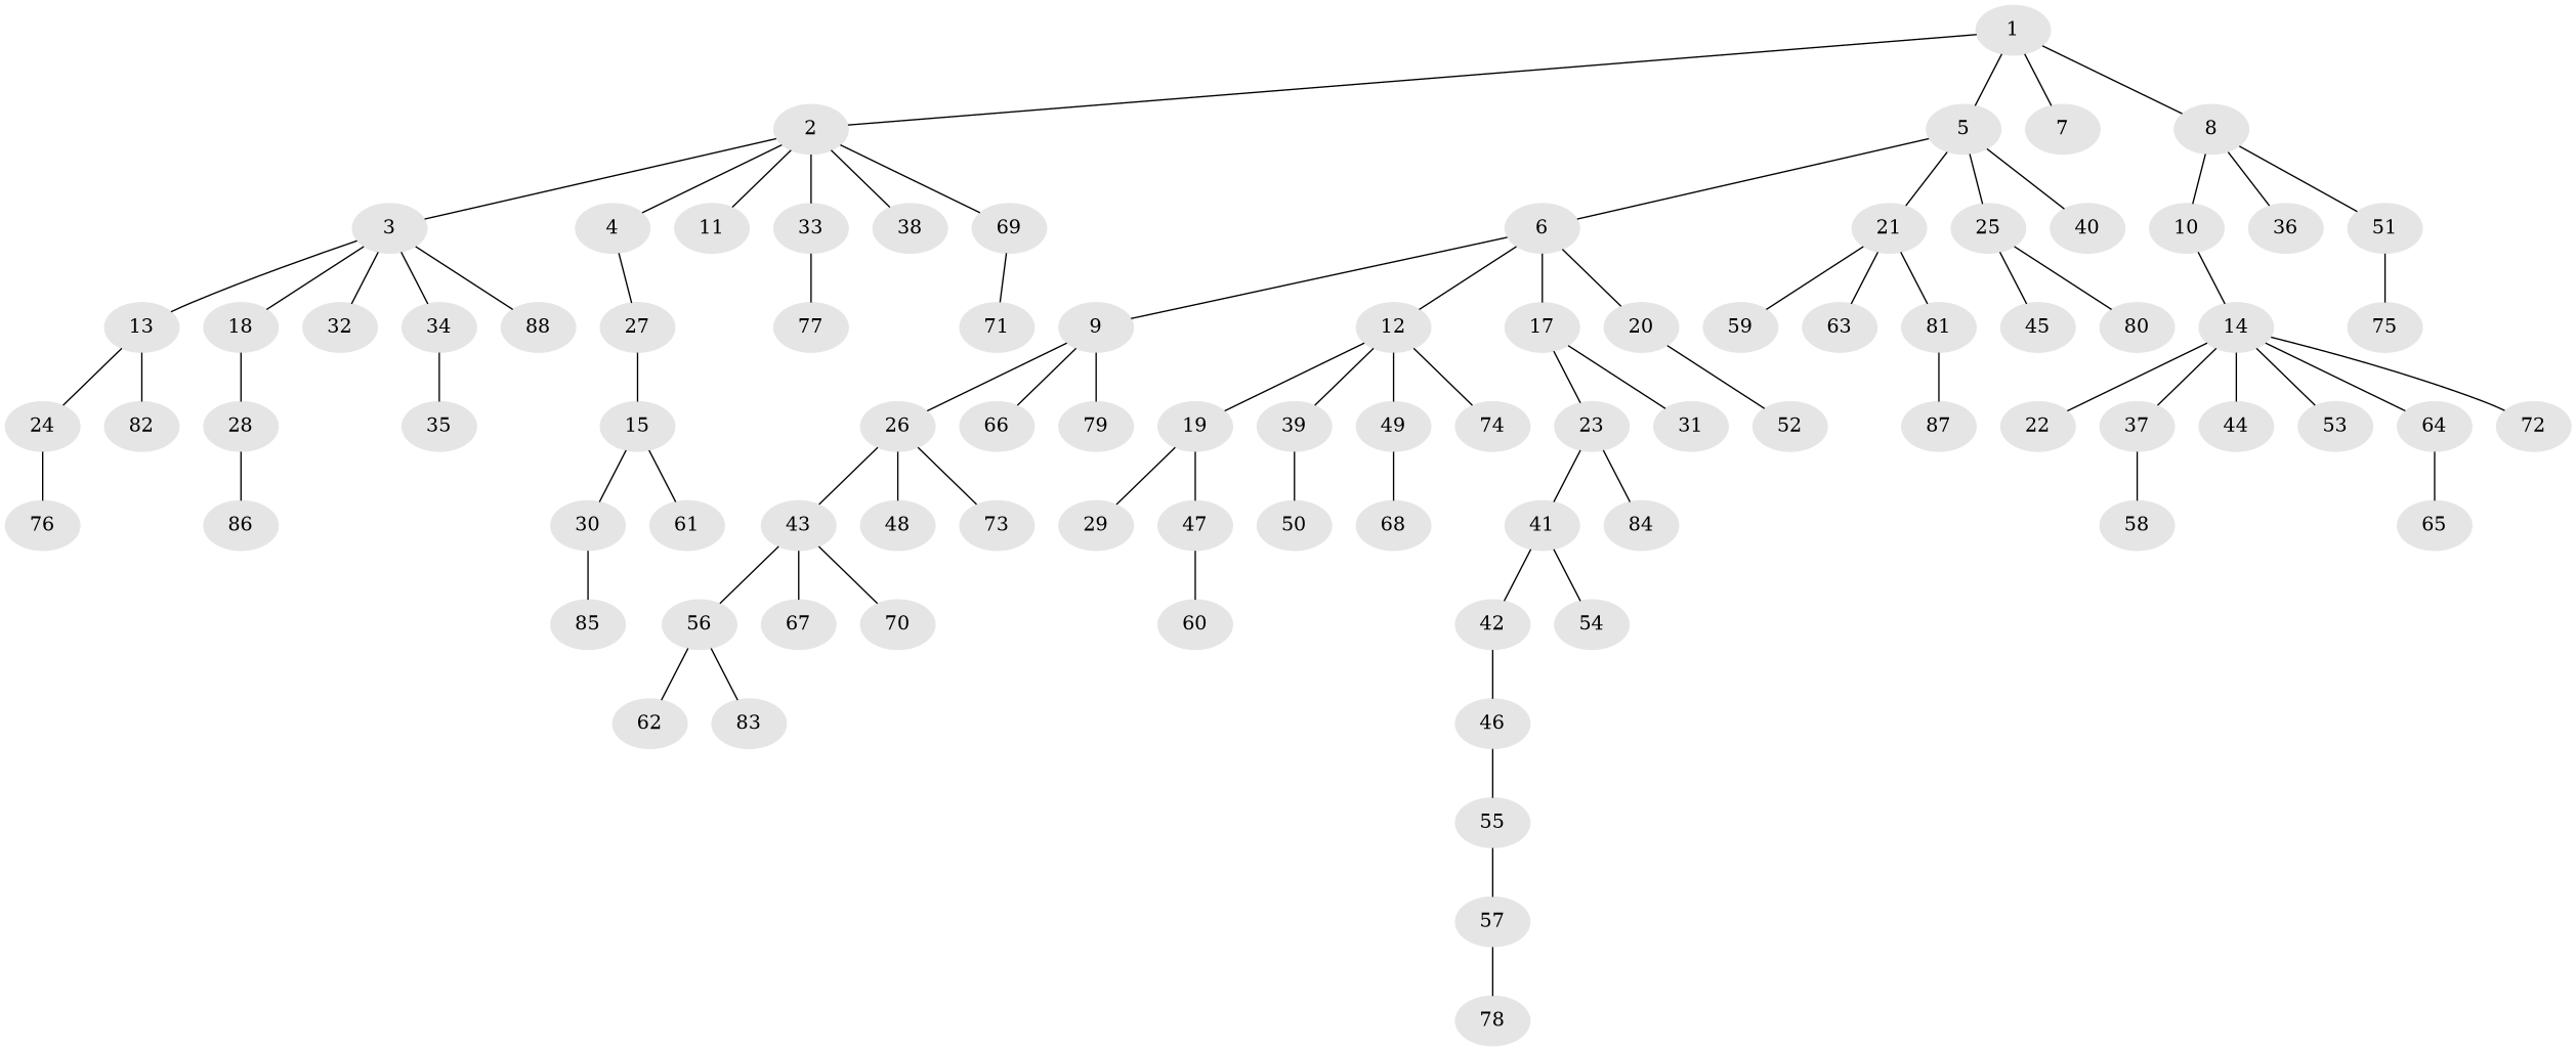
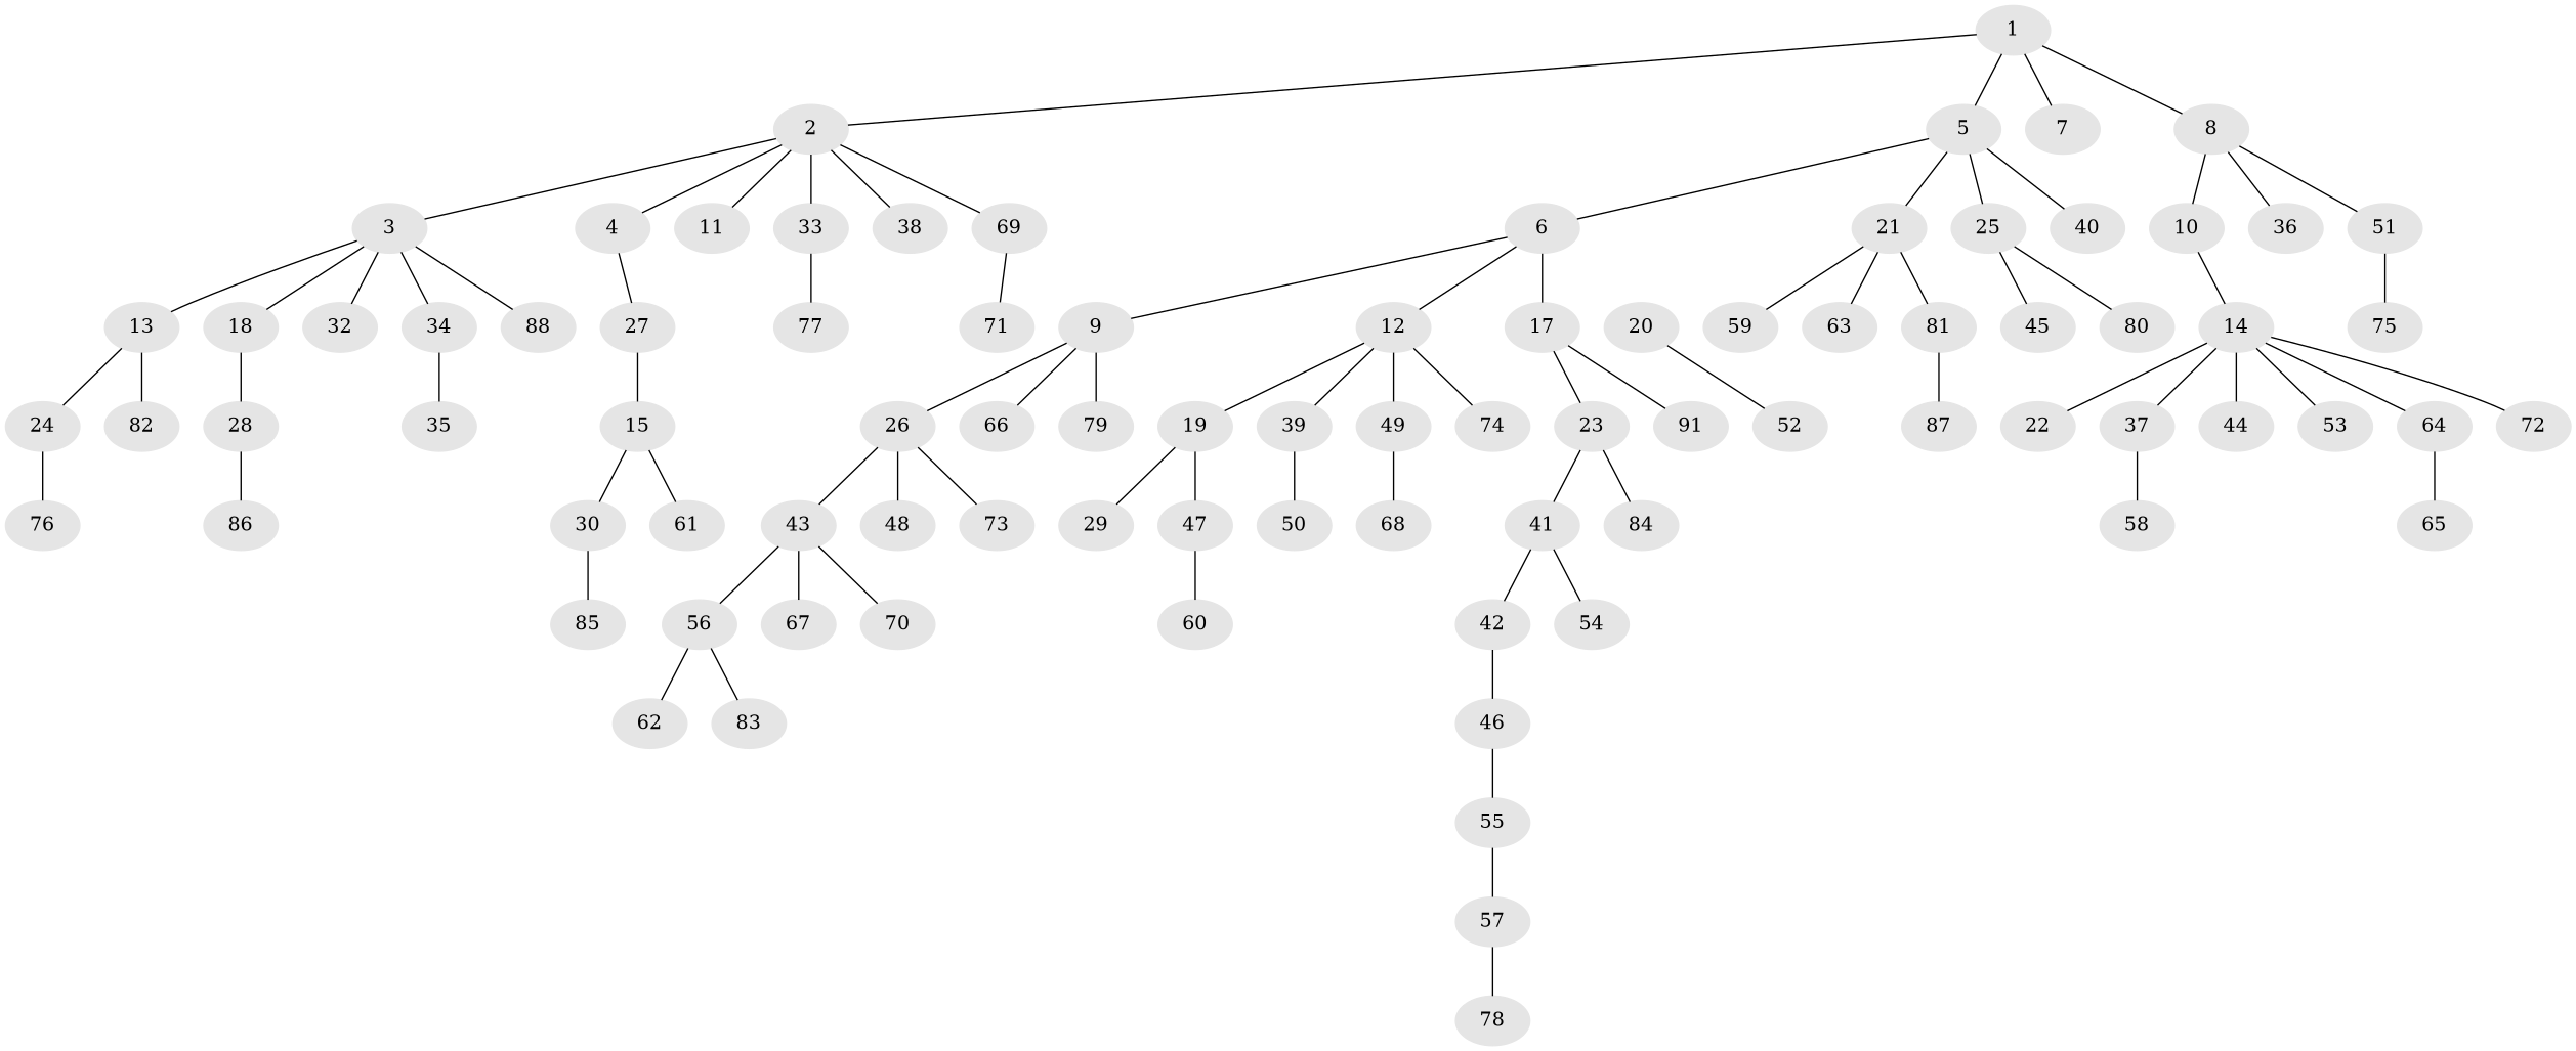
  graph {
    node [color=gray90 style=filled]
    1
    2
    5
    7
    8
    3
    4
    11
    33
    38
    69
    6
    21
    25
    40
    10
    36
    51
    13
    18
    32
    34
    88
    27
    77
    71
    24
    82
    28
    35
    15
    30
    61
    9
    12
    17
    20
    59
    63
    81
    45
    80
    26
    66
    79
    19
    39
    49
    74
    23
-   31
+   31 [label=91]
    52
    14
    75
    43
    48
    73
    22
    37
    44
    53
    64
    72
    29
    47
    50
    68
    76
    58
    65
    85
    41
    84
    86
    60
    87
    42
    54
    56
    67
    70
    46
    55
    62
    83
    57
    78
    1 -- 2
    1 -- 5
    1 -- 7
    1 -- 8
    2 -- 3
    2 -- 4
    2 -- 11
    2 -- 33
    2 -- 38
    2 -- 69
    5 -- 6
    5 -- 21
    5 -- 25
    5 -- 40
    8 -- 10
    8 -- 36
    8 -- 51
    3 -- 13
    3 -- 18
    3 -- 32
    3 -- 34
    3 -- 88
    4 -- 27
    33 -- 77
    69 -- 71
    6 -- 9
    6 -- 12
    6 -- 17
-   6 -- 20
    21 -- 59
    21 -- 63
    21 -- 81
    25 -- 45
    25 -- 80
    10 -- 14
    51 -- 75
    13 -- 24
    13 -- 82
    18 -- 28
    34 -- 35
    27 -- 15
    24 -- 76
    28 -- 86
    15 -- 30
    15 -- 61
    30 -- 85
    9 -- 26
    9 -- 66
    9 -- 79
    12 -- 19
    12 -- 39
    12 -- 49
    12 -- 74
    17 -- 23
    17 -- 31
    20 -- 52
    81 -- 87
    26 -- 43
    26 -- 48
    26 -- 73
    19 -- 29
    19 -- 47
    39 -- 50
    49 -- 68
    23 -- 41
    23 -- 84
    14 -- 22
    14 -- 37
    14 -- 44
    14 -- 53
    14 -- 64
    14 -- 72
    43 -- 56
    43 -- 67
    43 -- 70
    37 -- 58
    64 -- 65
    47 -- 60
    41 -- 42
    41 -- 54
    42 -- 46
    56 -- 62
    56 -- 83
    46 -- 55
    55 -- 57
    57 -- 78
  }
